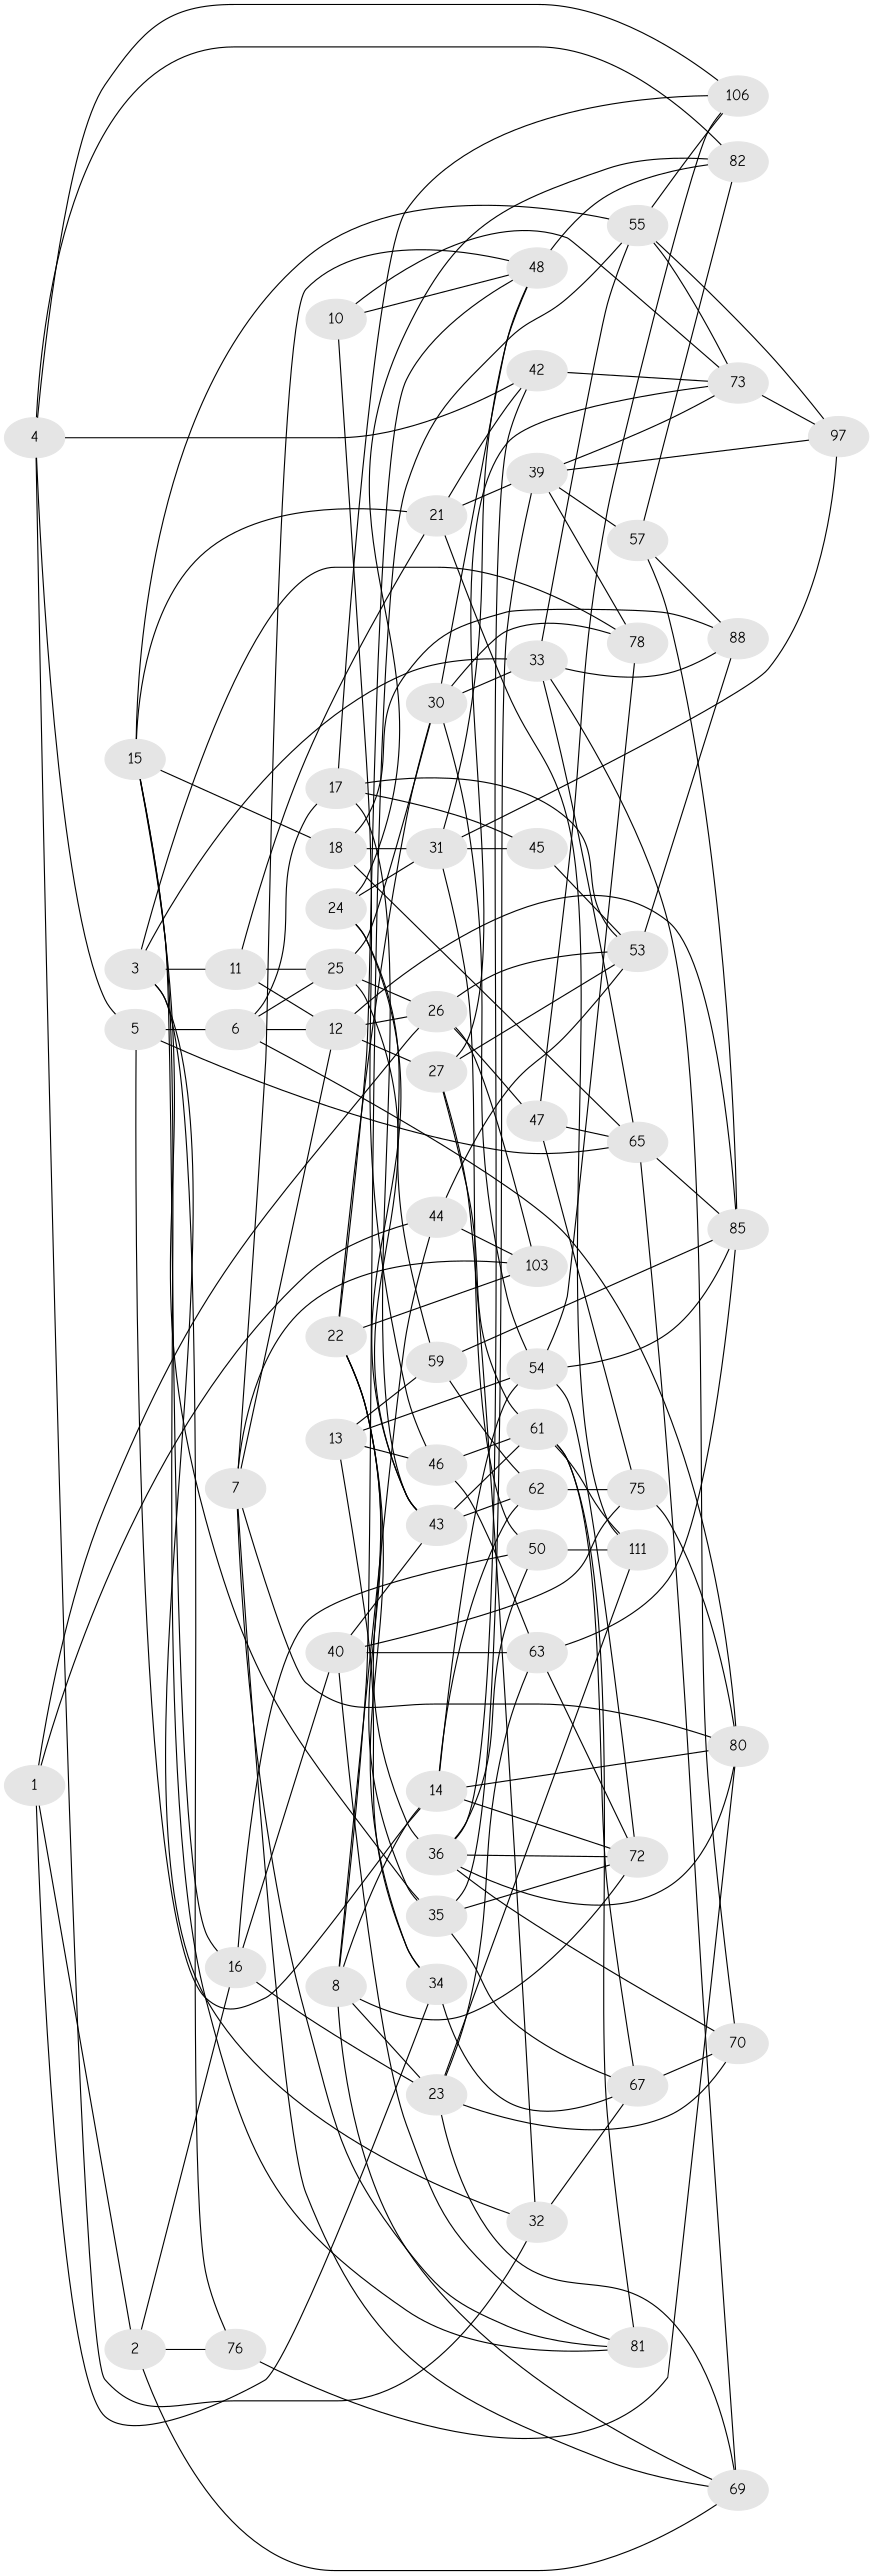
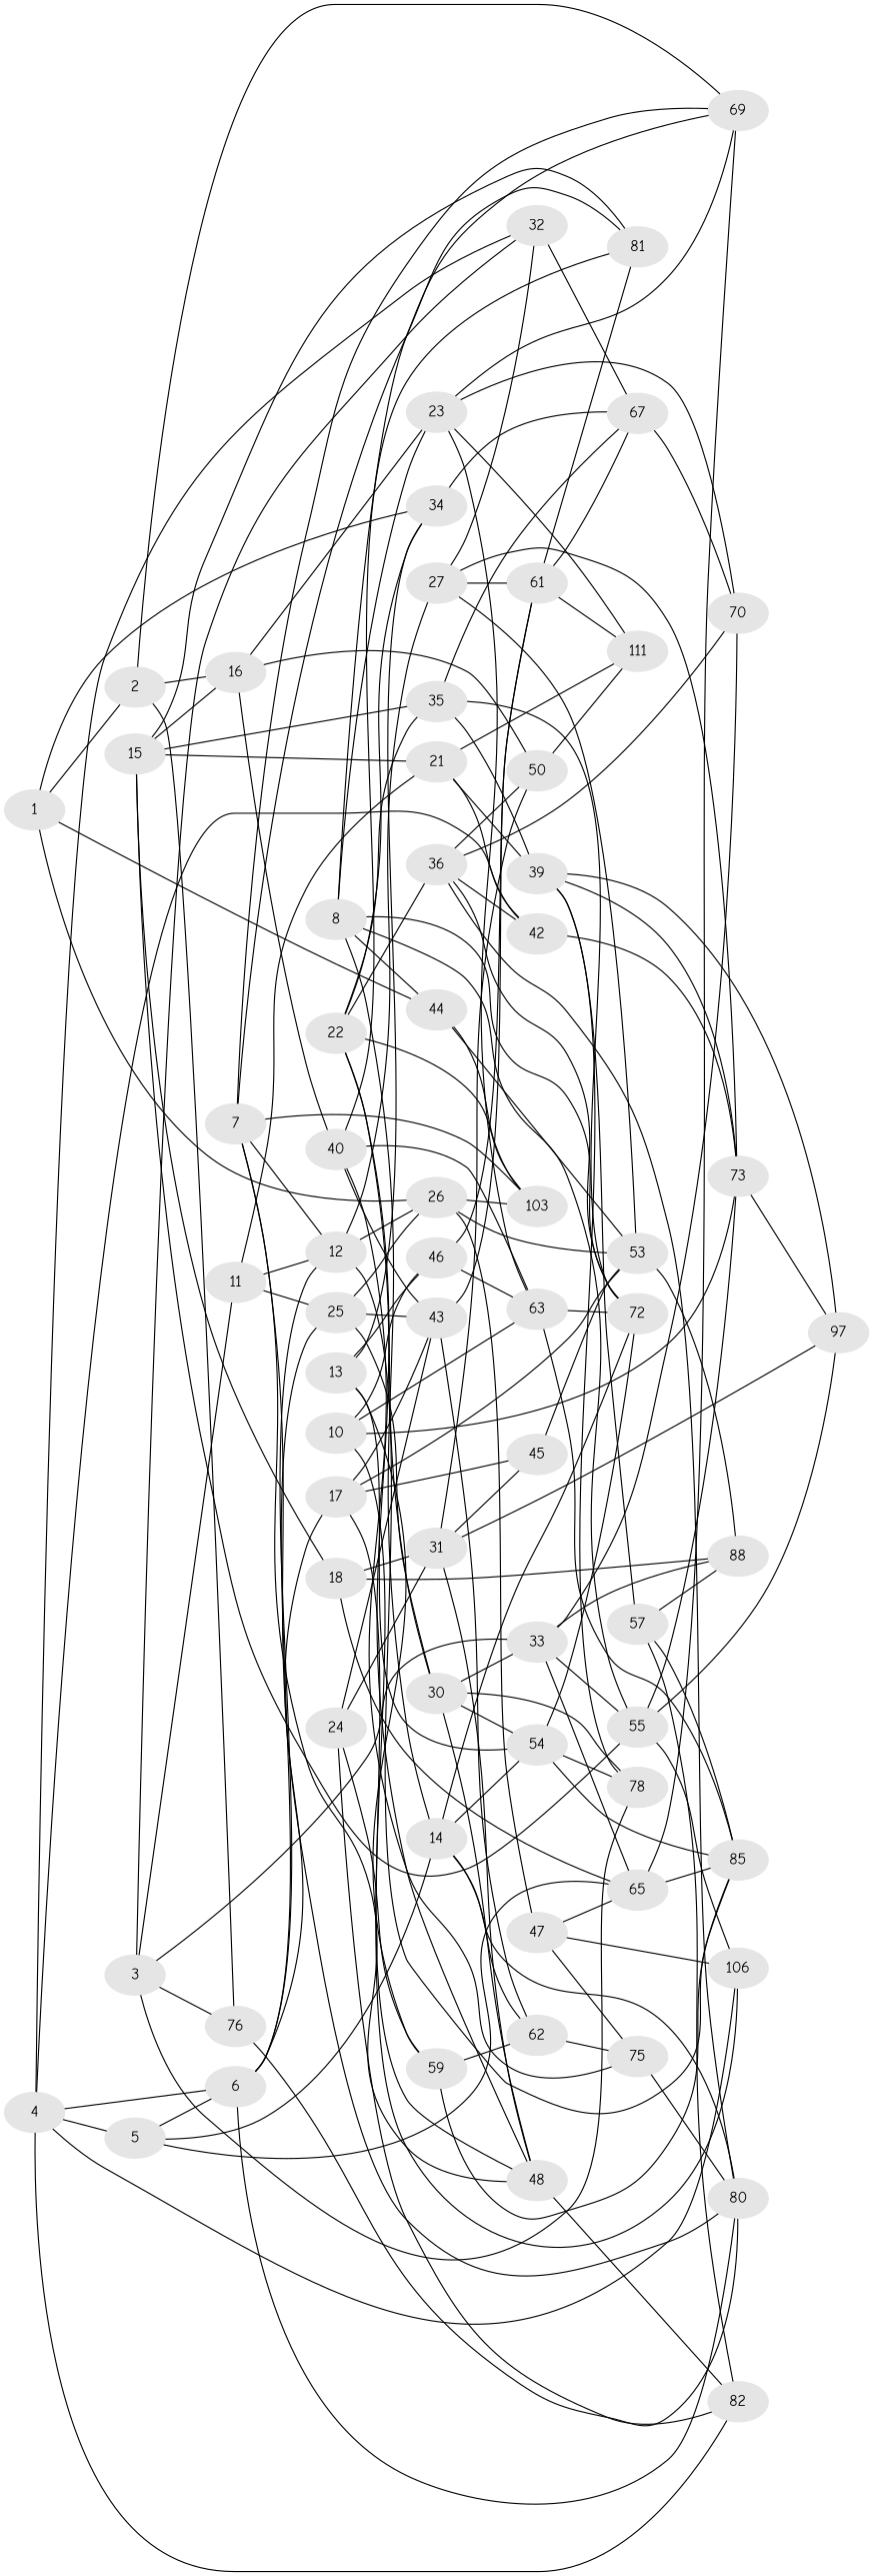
  graph {
    fontname="Comic Neue"
    rankdir=LR
    node [color=gray90 fontname="Comic Neue" style=filled]
    edge [fontname="Comic Neue"]
    2 [super="+29"]
    16 [super="+71"]
    69 [super="+92"]
    76
    1
    26 [super="+51"]
    34
    44
    103
    53 [super="+98"]
    47
    67 [super="+83"]
    23 [super="+37"]
    40 [super="+41"]
    50
    80 [super="+99"]
    3 [super="+20"]
    11
    32
    33 [super="+52"]
    78
    12 [super="+58"]
    25 [super="+49"]
    21 [super="+95"]
    65 [super="+104"]
    55 [super="+66"]
    88
    70
    4 [super="+90"]
    5
    6 [super="+64"]
    42
    82
    106
    14 [super="+89"]
    17 [super="+86"]
    73 [super="+107"]
    72 [super="+96"]
    54 [super="+60"]
    62
    85 [super="+105"]
    27 [super="+100"]
    43 [super="+93"]
    45
    30 [super="+56"]
    7 [super="+9"]
    48 [super="+84"]
    81
    8 [super="+94"]
    63 [super="+68"]
    n51 [label=111]
    97
    10
    46
    61 [super="+87"]
    39 [super="+91"]
    13
    59
    75
    15 [super="+74"]
    18
    35 [super="+38"]
    31 [super="+102"]
    57 [super="+79"]
    22 [super="+28"]
    36 [super="+77"]
    24
    2 -- 16
    2 -- 69 [weight=2]
    2 -- 76 [weight=2]
    16 -- 23
    16 -- 40 [weight=2]
    16 -- 50
    76 -- 80
    1 -- 2
    1 -- 26
    1 -- 34
    1 -- 44
    26 -- 103
    26 -- 53
    26 -- 47
    34 -- 67
    44 -- 103
    44 -- 53
    53 -- 88
    47 -- 65
    47 -- 106
    47 -- 75
    67 -- 70
    23 -- 69
    23 -- 70
    23 -- 63
    23 -- n51
    40 -- 43
    40 -- 81
    40 -- 63
    40 -- 75
    50 -- n51
    3 -- 76
    3 -- 11
    3 -- 32
    3 -- 33
    3 -- 78
    11 -- 12
    11 -- 25
    11 -- 21
    32 -- 67
    33 -- 65
    33 -- 55
    33 -- 88
    33 -- 70
    12 -- 26
    12 -- 85
    12 -- 27
    25 -- 26
    25 -- 43
    25 -- 30
    21 -- 42
    21 -- n51
    21 -- 39
    65 -- 69
    65 -- 85
    55 -- 106
    55 -- 73
    55 -- 97
    4 -- 32
    4 -- 5
+   4 -- 6
    4 -- 42
    4 -- 82
    4 -- 106
    5 -- 65
    5 -- 6
    5 -- 14
    6 -- 80
    6 -- 12
    6 -- 25
    6 -- 17
    42 -- 73
    14 -- 80
    14 -- 72
    14 -- 54
    14 -- 62
    17 -- 53
    17 -- 106
    17 -- 43
    17 -- 45 [weight=2]
    73 -- 97
    54 -- 78
    54 -- 72
    54 -- 85
    62 -- 75
    27 -- 53
    27 -- 32
    27 -- 73
    27 -- 61
    43 -- 62
    43 -- 61
    45 -- 53
    30 -- 33
    30 -- 78
    30 -- 54
    30 -- 48
    7 -- 69
    7 -- 103
    7 -- 80
    7 -- 12
    7 -- 48
    7 -- 81
    48 -- 82
    8 -- 69
    8 -- 44
    8 -- 23
    8 -- 55
    8 -- 14
    8 -- 72
    63 -- 72
    63 -- 85
    10 -- 73
    10 -- 48
+   10 -- 63
    10 -- 46
    46 -- 63
    46 -- 61
    61 -- 67
    61 -- 81
    61 -- n51
    39 -- 78
    39 -- 73
    39 -- 97
    39 -- 57
    13 -- 34
    13 -- 54
    13 -- 46
    13 -- 59
    59 -- 62
    59 -- 85
    75 -- 80
    15 -- 16
    15 -- 21
    15 -- 55
    15 -- 81
    15 -- 18
    15 -- 35
    18 -- 65
    18 -- 88
    18 -- 31
    35 -- 67 [weight=2]
    35 -- 72
    35 -- 39
    31 -- 50
    31 -- 45
    31 -- 48
    31 -- 97
    57 -- 88
    57 -- 82
    57 -- 85
    22 -- 34
    22 -- 103
    22 -- 30
    22 -- 48
    22 -- 35
    22 -- 36
    36 -- 50
    36 -- 80
    36 -- 70
    36 -- 42
    36 -- 72
    24 -- 82
    24 -- 43
    24 -- 59
    24 -- 31
  }
